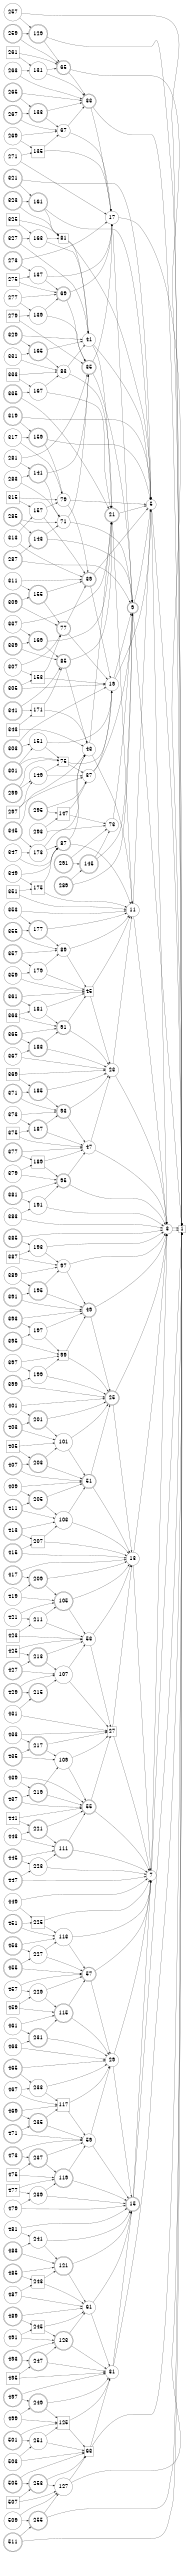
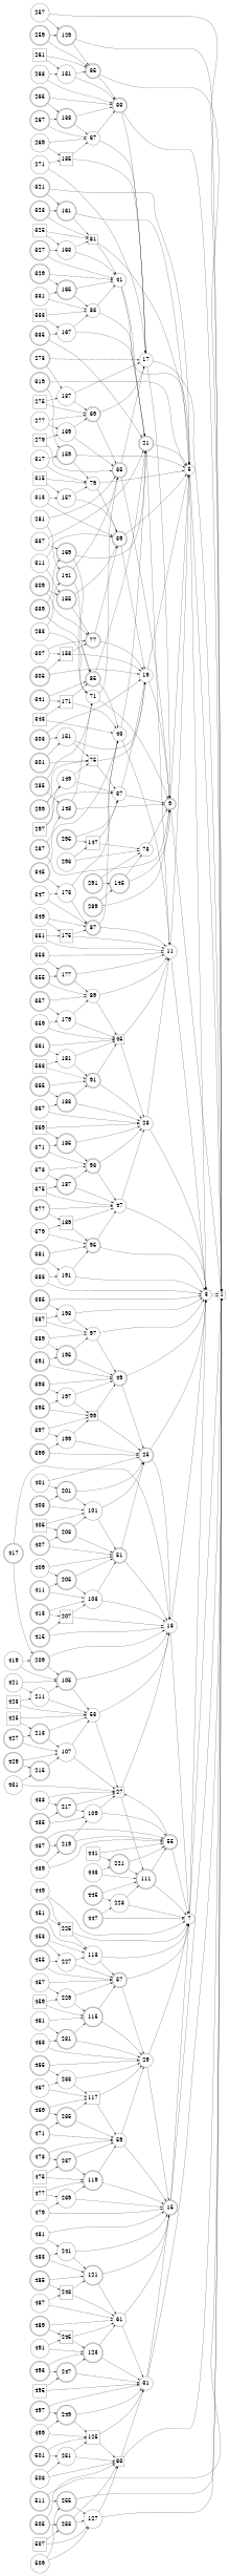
  digraph {
    rankdir=LR
    node [fillcolor=white fontsize=30 shape=doublecircle style=filled]
    n1 [label=3 shape=circle]
    n2 [label=1 shape=square]
    n3 [label=5 shape=circle]
    n4 [label=7 shape=circle]
    n5 [label=11 shape=circle]
    n6 [label=13 shape=circle]
    n7 [label=17 shape=circle]
    n8 [label=9]
    n9 [label=19 shape=circle]
    n10 [label=23 shape=circle]
    n11 [label=29 shape=circle]
    n12 [label=15]
    n13 [label=31 shape=circle]
    n14 [label=37 shape=circle]
    n15 [label=41 shape=circle]
    n16 [label=21]
    n17 [label=43 shape=circle]
    n18 [label=47 shape=circle]
    n19 [label=53 shape=circle]
    n20 [label=27 shape=square]
    n21 [label=59 shape=circle]
    n22 [label=61 shape=circle]
    n23 [label=67 shape=circle]
    n24 [label=33]
    n25 [label=71 shape=circle]
    n26 [label=35]
    n27 [label=73 shape=circle]
    n28 [label=79 shape=circle]
    n29 [label=39]
    n30 [label=83 shape=circle]
    n31 [label=89 shape=circle]
    n32 [label=45 shape=square]
    n33 [label=97 shape=circle]
    n34 [label=49]
    n35 [label=25]
    n36 [label=101 shape=circle]
    n37 [label=51]
    n38 [label=103 shape=circle]
    n39 [label=107 shape=circle]
    n40 [label=109 shape=circle]
    n41 [label=55]
    n42 [label=113 shape=circle]
    n43 [label=57]
    n44 [label=127 shape=circle]
    n45 [label=63 shape=square]
    n46 [label=131 shape=circle]
    n47 [label=65]
    n48 [label=137 shape=circle]
    n49 [label=69]
    n50 [label=139 shape=circle]
    n51 [label=149 shape=circle]
    n52 [label=75 shape=square]
    n53 [label=151 shape=circle]
    n54 [label=157 shape=circle]
    n55 [label=163 shape=circle]
    n56 [label=81 shape=square]
    n57 [label=167 shape=circle]
    n58 [label=173 shape=circle]
    n59 [label=87]
    n60 [label=179 shape=circle]
    n61 [label=181 shape=circle]
    n62 [label=91]
    n63 [label=191 shape=circle]
    n64 [label=95]
    n65 [label=193 shape=circle]
    n66 [label=197 shape=circle]
    n67 [label=99 shape=square]
    n68 [label=199 shape=circle]
    n69 [label=211 shape=circle]
    n70 [label=105]
    n71 [label=223 shape=circle]
    n72 [label=111]
    n73 [label=227 shape=circle]
    n74 [label=229 shape=circle]
    n75 [label=115]
    n76 [label=233 shape=circle]
    n77 [label=117 shape=square]
    n78 [label=239 shape=circle]
    n79 [label=119]
    n80 [label=241 shape=circle]
    n81 [label=121]
    n82 [label=251 shape=circle]
    n83 [label=125 shape=square]
    n84 [label=257 shape=circle]
    n85 [label=129]
    n86 [label=263 shape=circle]
    n87 [label=269 shape=circle]
    n88 [label=135 shape=square]
    n89 [label=271 shape=circle]
    n90 [label=277 shape=circle]
    n91 [label=281 shape=circle]
    n92 [label=141]
    n93 [label=283 shape=circle]
    n94 [label=293 shape=circle]
    n95 [label=147 shape=square]
    n96 [label=307 shape=circle]
    n97 [label=77]
    n98 [label=153 shape=square]
    n99 [label=311 shape=circle]
    n100 [label=155]
    n101 [label=313 shape=circle]
    n102 [label=317 shape=circle]
    n103 [label=159]
    n104 [label=331 shape=circle]
    n105 [label=165]
    n106 [label=337 shape=circle]
    n107 [label=169]
    n108 [label=85]
    n109 [label=347 shape=circle]
    n110 [label=349 shape=circle]
    n111 [label=175 shape=square]
    n112 [label=353 shape=circle]
    n113 [label=177]
    n114 [label=359 shape=circle]
    n115 [label=367 shape=circle]
    n116 [label=183]
    n117 [label=373 shape=circle]
    n118 [label=93]
    n119 [label=187]
    n120 [label=379 shape=circle]
    n121 [label=189 shape=square]
    n122 [label=383 shape=circle]
    n123 [label=389 shape=circle]
    n124 [label=195]
    n125 [label=397 shape=circle]
    n126 [label=401 shape=circle]
    n127 [label=201]
    n128 [label=409 shape=circle]
    n129 [label=205]
    n130 [label=419 shape=circle]
    n131 [label=209]
    n132 [label=421 shape=circle]
    n133 [label=431 shape=circle]
    n134 [label=215]
    n135 [label=433 shape=circle]
    n136 [label=217]
    n137 [label=439 shape=circle]
    n138 [label=219]
    n139 [label=443 shape=circle]
    n140 [label=221]
    n141 [label=449 shape=circle]
    n142 [label=225 shape=square]
    n143 [label=457 shape=circle]
    n144 [label=461 shape=circle]
    n145 [label=231]
    n146 [label=463 shape=circle]
    n147 [label=467 shape=circle]
    n148 [label=479 shape=circle]
    n149 [label=487 shape=circle]
    n150 [label=243 shape=square]
    n151 [label=491 shape=circle]
    n152 [label=123]
    n153 [label=245 shape=square]
    n154 [label=499 shape=circle]
    n155 [label=249]
    n156 [label=503 shape=circle]
    n157 [label=509 shape=circle]
    n158 [label=255]
    n159 [label=133]
    n160 [label=143]
    n161 [label=145]
    n162 [label=161]
    n163 [label=185]
    n164 [label=203]
    n165 [label=213]
    n166 [label=235]
    n167 [label=237]
    n168 [label=247]
    n169 [label=253]
    n170 [label=259]
    n171 [label=265]
    n172 [label=267]
    n173 [label=273]
    n174 [label=285]
    n175 [label=287]
    n176 [label=289]
    n177 [label=291]
    n178 [label=295]
    n179 [label=299]
    n180 [label=301]
    n181 [label=303]
    n182 [label=305]
    n183 [label=309]
    n184 [label=319]
    n185 [label=321]
    n186 [label=323]
    n187 [label=327]
    n188 [label=329]
    n189 [label=335]
    n190 [label=339]
    n191 [label=341]
    n192 [label=171 shape=square]
    n193 [label=345]
    n194 [label=355]
    n195 [label=357]
    n196 [label=361]
    n197 [label=365]
    n198 [label=371]
    n199 [label=377]
    n200 [label=381]
    n201 [label=385]
    n202 [label=391]
    n203 [label=393]
    n204 [label=395]
    n205 [label=399]
    n206 [label=403]
    n207 [label=407]
    n208 [label=411]
    n209 [label=413]
    n210 [label=207 shape=square]
    n211 [label=415]
    n212 [label=417]
    n213 [label=427]
    n214 [label=429]
    n215 [label=435]
    n216 [label=437]
    n217 [label=445]
    n218 [label=447]
    n219 [label=451]
    n220 [label=453]
    n221 [label=455]
    n222 [label=465]
    n223 [label=469]
    n224 [label=471]
    n225 [label=473]
    n226 [label=481 shape=circle]
    n227 [label=483]
    n228 [label=485]
    n229 [label=489]
    n230 [label=493]
    n231 [label=497]
    n232 [label=501]
    n233 [label=505]
    n234 [label=511]
    n235 [label=261 shape=square]
    n236 [label=275 shape=square]
    n237 [label=279 shape=square]
    n238 [label=297 shape=square]
    n239 [label=315 shape=square]
    n240 [label=325 shape=square]
    n241 [label=333 shape=square]
    n242 [label=343 shape=square]
    n243 [label=351 shape=square]
-   n244 [label=363 shape=square]
+   n244 [label=563 shape=square]
    n245 [label=369 shape=square]
    n246 [label=375 shape=square]
    n247 [label=387 shape=square]
    n248 [label=405 shape=square]
    n249 [label=423 shape=square]
    n250 [label=425 shape=square]
    n251 [label=441 shape=square]
    n252 [label=459 shape=square]
    n253 [label=475 shape=square]
    n254 [label=477 shape=square]
    n255 [label=495 shape=square]
    n256 [label=507 shape=square]
    n1 -> n2
    n1 -> n2
    n3 -> n1
    n3 -> n2
    n4 -> n1
    n4 -> n2
    n5 -> n1
    n5 -> n3
    n6 -> n1
    n6 -> n4
    n7 -> n2
    n7 -> n8
    n8 -> n2
    n8 -> n3
    n9 -> n3
    n9 -> n8
    n10 -> n1
    n10 -> n5
    n11 -> n4
    n11 -> n12
    n12 -> n2
    n12 -> n4
    n13 -> n2
    n13 -> n12
    n14 -> n8
    n14 -> n9
    n15 -> n3
    n15 -> n16
    n16 -> n3
    n16 -> n5
    n17 -> n5
    n17 -> n16
    n18 -> n1
    n18 -> n10
    n19 -> n6
    n19 -> n20
-   n20 -> n4
+   n20 -> n72
    n20 -> n6
    n21 -> n11
    n21 -> n12
    n22 -> n12
    n22 -> n13
    n23 -> n7
    n23 -> n24
    n24 -> n2
    n24 -> n7
    n25 -> n8
    n25 -> n26
    n26 -> n7
    n26 -> n8
    n27 -> n8
    n28 -> n3
    n28 -> n29
    n29 -> n3
    n29 -> n9
    n30 -> n15
    n30 -> n16
    n31 -> n5
    n31 -> n32
    n32 -> n5
    n32 -> n10
    n33 -> n1
    n33 -> n34
    n34 -> n1
    n34 -> n35
    n35 -> n1
    n35 -> n6
    n36 -> n35
    n36 -> n37
    n37 -> n6
    n37 -> n35
    n38 -> n6
    n38 -> n37
    n39 -> n19
    n39 -> n20
    n40 -> n20
    n40 -> n41
    n41 -> n4
    n41 -> n20
    n42 -> n4
    n42 -> n43
    n43 -> n4
    n43 -> n11
    n44 -> n2
    n44 -> n45
    n45 -> n2
    n45 -> n13
    n46 -> n24
    n46 -> n47
    n47 -> n2
    n47 -> n24
    n48 -> n7
    n48 -> n49
    n49 -> n7
    n49 -> n26
    n50 -> n26
    n50 -> n49
    n51 -> n14
    n51 -> n52
    n52 -> n9
    n52 -> n14
    n53 -> n9
    n53 -> n52
    n54 -> n28
    n54 -> n29
    n55 -> n15
    n55 -> n56
    n56 -> n3
    n56 -> n15
    n57 -> n16
    n57 -> n30
    n58 -> n17
    n58 -> n59
    n59 -> n5
    n59 -> n17
    n60 -> n31
    n60 -> n32
    n61 -> n32
    n61 -> n62
    n62 -> n10
    n62 -> n32
    n63 -> n1
    n63 -> n64
    n64 -> n1
    n64 -> n18
    n65 -> n1
    n65 -> n33
    n66 -> n34
    n66 -> n67
    n67 -> n34
    n67 -> n35
    n68 -> n35
    n68 -> n67
    n69 -> n19
    n69 -> n70
    n70 -> n6
    n70 -> n19
    n71 -> n4
    n71 -> n72
    n72 -> n4
    n72 -> n41
    n73 -> n42
    n73 -> n43
    n74 -> n43
    n74 -> n75
    n75 -> n11
    n75 -> n43
    n76 -> n11
    n76 -> n77
    n77 -> n11
    n77 -> n21
    n78 -> n12
    n78 -> n79
    n79 -> n12
    n79 -> n21
    n80 -> n12
    n80 -> n81
    n81 -> n12
    n81 -> n22
    n82 -> n45
    n82 -> n83
    n83 -> n13
    n83 -> n45
    n84 -> n2
    n84 -> n85
    n85 -> n2
    n85 -> n47
    n86 -> n24
    n86 -> n46
    n87 -> n23
    n87 -> n88
    n88 -> n7
    n88 -> n23
    n89 -> n7
    n89 -> n88
    n90 -> n49
    n90 -> n50
    n91 -> n26
    n91 -> n92
    n92 -> n25
    n92 -> n26
    n93 -> n25
    n93 -> n92
    n94 -> n27
    n94 -> n95
    n95 -> n14
    n95 -> n27
    n96 -> n97
    n96 -> n98
    n97 -> n9
    n97 -> n29
    n98 -> n9
    n98 -> n97
    n99 -> n29
    n99 -> n100
    n100 -> n29
    n100 -> n97
    n101 -> n29
    n101 -> n54
    n102 -> n28
    n102 -> n103
    n103 -> n3
    n103 -> n28
    n104 -> n30
    n104 -> n105
    n105 -> n15
    n105 -> n30
    n106 -> n16
    n106 -> n107
    n107 -> n16
    n107 -> n108
    n108 -> n16
    n108 -> n17
    n109 -> n58
    n109 -> n59
    n110 -> n59
    n110 -> n111
    n111 -> n5
    n111 -> n59
    n112 -> n5
    n112 -> n113
    n113 -> n5
    n113 -> n31
    n114 -> n32
    n114 -> n60
    n115 -> n10
    n115 -> n116
    n116 -> n10
    n116 -> n62
    n117 -> n118
    n117 -> n119
    n118 -> n10
    n118 -> n18
    n119 -> n18
    n119 -> n118
    n120 -> n64
    n120 -> n121
    n121 -> n18
    n121 -> n64
    n122 -> n1
    n122 -> n63
    n123 -> n33
    n123 -> n124
    n124 -> n33
    n124 -> n34
    n125 -> n67
    n125 -> n68
    n126 -> n35
    n126 -> n127
    n127 -> n35
    n127 -> n36
    n128 -> n37
    n128 -> n129
    n129 -> n37
    n129 -> n38
    n130 -> n70
    n130 -> n131
    n131 -> n6
    n131 -> n70
    n132 -> n69
    n132 -> n70
    n133 -> n20
    n133 -> n134
    n134 -> n39
    n135 -> n20
    n135 -> n136
    n136 -> n20
    n136 -> n40
    n137 -> n41
    n137 -> n138
    n138 -> n40
    n138 -> n41
    n139 -> n72
    n139 -> n140
    n140 -> n41
    n140 -> n72
    n141 -> n4
    n141 -> n142
    n142 -> n4
    n142 -> n42
    n143 -> n43
    n143 -> n74
    n144 -> n75
    n144 -> n145
    n145 -> n11
    n145 -> n75
    n146 -> n11
    n146 -> n145
    n147 -> n76
    n147 -> n77
    n148 -> n12
    n148 -> n78
    n149 -> n22
    n149 -> n150
    n150 -> n22
    n150 -> n81
    n151 -> n152
    n151 -> n153
    n152 -> n13
    n152 -> n22
    n153 -> n22
    n153 -> n152
    n154 -> n83
    n154 -> n155
    n155 -> n13
    n155 -> n83
    n156 -> n45
    n156 -> n82
    n157 -> n44
    n157 -> n158
    n158 -> n2
    n158 -> n44
    n159 -> n23
    n159 -> n24
    n160 -> n8
    n160 -> n25
    n161 -> n8
    n161 -> n27
    n162 -> n3
    n162 -> n56
    n163 -> n10
    n163 -> n118
    n164 -> n36
    n164 -> n37
    n165 -> n19
    n165 -> n39
    n166 -> n21
    n166 -> n77
    n167 -> n21
    n167 -> n79
    n168 -> n13
    n168 -> n152
    n169 -> n44
    n169 -> n45
    n170 -> n47
    n170 -> n85
    n171 -> n24
    n171 -> n159
    n172 -> n23
    n172 -> n159
    n173 -> n7
    n173 -> n48
    n174 -> n25
    n174 -> n160
    n175 -> n8
    n175 -> n160
    n176 -> n8
    n176 -> n161
    n177 -> n27
    n177 -> n161
    n178 -> n14
    n178 -> n95
    n179 -> n51
    n179 -> n52
    n180 -> n52
    n180 -> n53
    n181 -> n9
    n181 -> n53
    n182 -> n9
    n182 -> n98
    n183 -> n97
    n183 -> n100
    n184 -> n3
    n184 -> n103
    n185 -> n3
    n185 -> n162
    n186 -> n56
    n186 -> n162
    n187 -> n15
    n187 -> n55
    n188 -> n15
    n188 -> n105
    n189 -> n16
    n189 -> n57
    n190 -> n107
    n190 -> n108
    n191 -> n108
    n191 -> n192
    n192 -> n17
    n192 -> n108
    n193 -> n17
    n193 -> n58
    n194 -> n31
    n194 -> n113
    n195 -> n31
    n195 -> n60
    n196 -> n32
    n196 -> n61
    n197 -> n62
    n197 -> n116
    n198 -> n118
    n198 -> n163
    n199 -> n18
    n199 -> n121
    n200 -> n63
    n200 -> n64
    n201 -> n1
    n201 -> n65
    n202 -> n34
    n202 -> n124
    n203 -> n34
    n203 -> n66
    n204 -> n66
    n204 -> n67
    n205 -> n35
    n205 -> n68
    n206 -> n36
    n206 -> n127
    n207 -> n37
    n207 -> n164
    n208 -> n38
    n208 -> n129
    n209 -> n38
    n209 -> n210
    n210 -> n6
    n210 -> n38
    n211 -> n6
    n211 -> n210
    n212 -> n6
    n212 -> n131
    n213 -> n39
    n213 -> n165
    n214 -> n39
    n214 -> n134
    n215 -> n40
    n215 -> n136
    n216 -> n41
    n216 -> n138
    n217 -> n71
    n217 -> n72
    n218 -> n4
    n218 -> n71
    n219 -> n42
    n219 -> n142
    n220 -> n42
    n220 -> n73
    n221 -> n43
    n221 -> n73
    n222 -> n11
    n222 -> n76
    n223 -> n77
    n223 -> n166
    n224 -> n21
    n224 -> n166
    n225 -> n21
    n225 -> n167
    n226 -> n12
    n226 -> n80
    n227 -> n80
    n227 -> n81
    n228 -> n81
    n228 -> n150
    n229 -> n22
    n229 -> n153
    n230 -> n152
    n230 -> n168
    n231 -> n13
    n231 -> n155
    n232 -> n82
    n232 -> n83
    n233 -> n45
    n233 -> n169
    n234 -> n2
    n234 -> n158
    n235 -> n46
    n235 -> n47
    n236 -> n48
    n236 -> n49
    n237 -> n26
    n237 -> n50
    n238 -> n14
    n238 -> n51
    n239 -> n28
    n239 -> n54
    n240 -> n55
    n240 -> n56
    n241 -> n30
    n241 -> n57
    n242 -> n17
    n242 -> n192
    n243 -> n5
    n243 -> n111
    n244 -> n61
    n244 -> n62
    n245 -> n10
    n245 -> n163
    n246 -> n18
    n246 -> n119
    n247 -> n33
    n247 -> n65
    n248 -> n36
    n248 -> n164
    n249 -> n19
    n249 -> n69
    n250 -> n19
    n250 -> n165
    n251 -> n41
    n251 -> n140
    n252 -> n74
    n252 -> n75
    n253 -> n79
    n253 -> n167
    n254 -> n78
    n254 -> n79
    n255 -> n13
    n255 -> n168
    n256 -> n44
    n256 -> n169
  }
